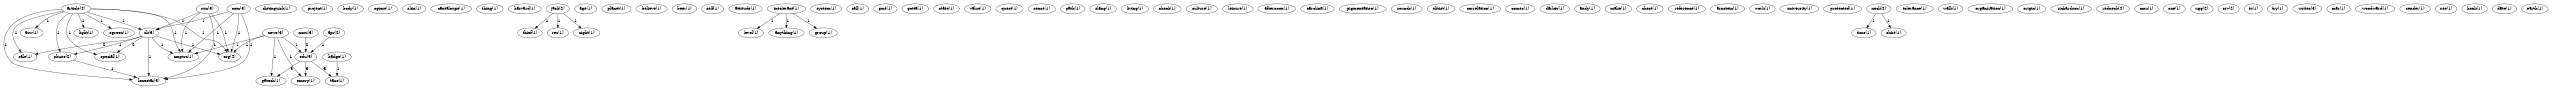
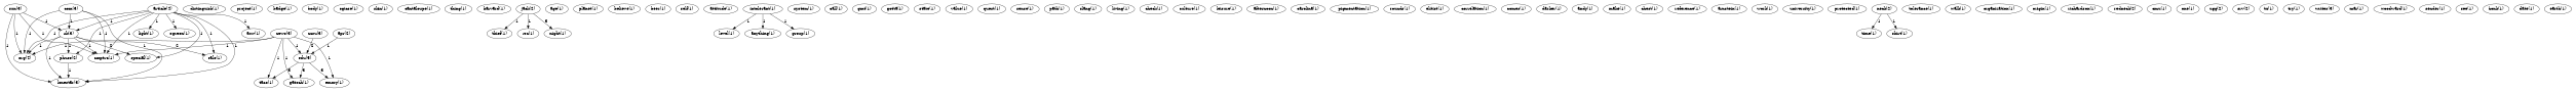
  digraph {
    n1 [label="com(3)"]
    n2 [label="uk(3)"]
    n3 [label="cmptrc(1)"]
    n4 [label="org(4)"]
    n5 [label="lonestar(3)"]
    n6 [label="phuse(2)"]
    n7 [label="special(1)"]
    n8 [label="sale(1)"]
    n9 [label="distinguish(1)"]
    n10 [label="project(1)"]
    n11 [label="badge(1)"]
    n12 [label="body(1)"]
    n13 [label="ogicse(1)"]
    n14 [label="skin(1)"]
    n15 [label="cantaloupe(1)"]
    n16 [label="ncsu(3)"]
    n17 [label="edu(5)"]
    n18 [label="taco(1)"]
    n19 [label="emory(1)"]
    n20 [label="gatech(1)"]
    n21 [label="thing(1)"]
    n22 [label="harvard(1)"]
    n23 [label="jack(2)"]
    n24 [label="thief(1)"]
    n25 [label="rec(1)"]
    n26 [label="night(1)"]
    n27 [label="age(1)"]
    n28 [label="planet(1)"]
    n29 [label="believe(1)"]
    n30 [label="beer(1)"]
    n31 [label="sun(3)"]
    n32 [label="self(1)"]
    n33 [label="article(4)"]
    n34 [label="azw(1)"]
    n35 [label="light(1)"]
    n36 [label="egreen(1)"]
    n37 [label="attitude(1)"]
    n38 [label="intolerant(1)"]
    n39 [label="level(1)"]
    n40 [label="anything(1)"]
    n41 [label="group(1)"]
    n42 [label="system(1)"]
    n43 [label="call(1)"]
    n44 [label="news(3)"]
    n45 [label="gmt(1)"]
    n46 [label="apr(2)"]
    n47 [label="gotta(1)"]
    n48 [label="state(1)"]
    n49 [label="value(1)"]
    n50 [label="quest(1)"]
    n51 [label="sense(1)"]
    n52 [label="path(1)"]
    n53 [label="slang(1)"]
    n54 [label="living(1)"]
    n55 [label="check(1)"]
    n56 [label="culture(1)"]
    n57 [label="leisure(1)"]
    n58 [label="afternoon(1)"]
    n59 [label="carolina(1)"]
    n60 [label="pigmentation(1)"]
    n61 [label="sounds(1)"]
    n62 [label="elitist(1)"]
    n63 [label="correlation(1)"]
    n64 [label="comes(1)"]
    n65 [label="darker(1)"]
    n66 [label="andy(1)"]
    n67 [label="make(1)"]
    n68 [label="chest(1)"]
    n69 [label="reference(1)"]
    n70 [label="arnstein(1)"]
    n71 [label="work(1)"]
    n72 [label="university(1)"]
    n73 [label="protected(1)"]
    n74 [label="neck(2)"]
    n75 [label="time(1)"]
    n76 [label="shirt(1)"]
    n77 [label="tolerance(1)"]
    n78 [label="walk(1)"]
    n79 [label="organization(1)"]
    n80 [label="origin(1)"]
    n81 [label="richardson(1)"]
    n82 [label="redneck(2)"]
    n83 [label="cmu(1)"]
    n84 [label="one(1)"]
    n85 [label="ugg(2)"]
    n86 [label="srv(2)"]
    n87 [label="tx(1)"]
    n88 [label="try(1)"]
    n89 [label="writes(3)"]
    n90 [label="mar(1)"]
    n91 [label="woodward(1)"]
    n92 [label="sender(1)"]
    n93 [label="see(1)"]
    n94 [label="honk(1)"]
    n95 [label="date(1)"]
    n96 [label="earth(1)"]
    n1 -> n2 [label=1]
    n1 -> n3 [label=1]
    n1 -> n4 [label=1]
    n1 -> n5 [label=1]
    n2 -> n3 [label=1]
    n2 -> n4 [label=1]
    n2 -> n5 [label=1]
    n2 -> n6 [label=1]
    n2 -> n7 [label=2]
    n2 -> n8 [label=2]
    n6 -> n5 [label=1]
    n16 -> n17 [label=2]
    n17 -> n18 [label=3]
    n17 -> n19 [label=3]
    n17 -> n20 [label=3]
    n23 -> n24 [label=1]
    n23 -> n25 [label=1]
-   n23 -> n26 [label=1]
+   n23 -> n26 [label=3]
    n31 -> n2 [label=1]
    n31 -> n3 [label=1]
    n31 -> n4 [label=1]
    n31 -> n5 [label=1]
    n33 -> n2 [label=1]
    n33 -> n3 [label=1]
    n33 -> n4 [label=1]
    n33 -> n5 [label=1]
    n33 -> n6 [label=1]
    n33 -> n7 [label=1]
    n33 -> n8 [label=1]
    n33 -> n34 [label=1]
    n33 -> n35 [label=1]
    n33 -> n36 [label=1]
    n38 -> n39 [label=1]
    n38 -> n40 [label=1]
    n38 -> n41 [label=1]
    n44 -> n3 [label=1]
    n44 -> n4 [label=1]
    n44 -> n17 [label=1]
-   n11 -> n18 [label=1]
+   n44 -> n18 [label=1]
    n44 -> n19 [label=1]
    n44 -> n20 [label=1]
    n46 -> n17 [label=1]
    n74 -> n75 [label=1]
    n74 -> n76 [label=1]
  }
